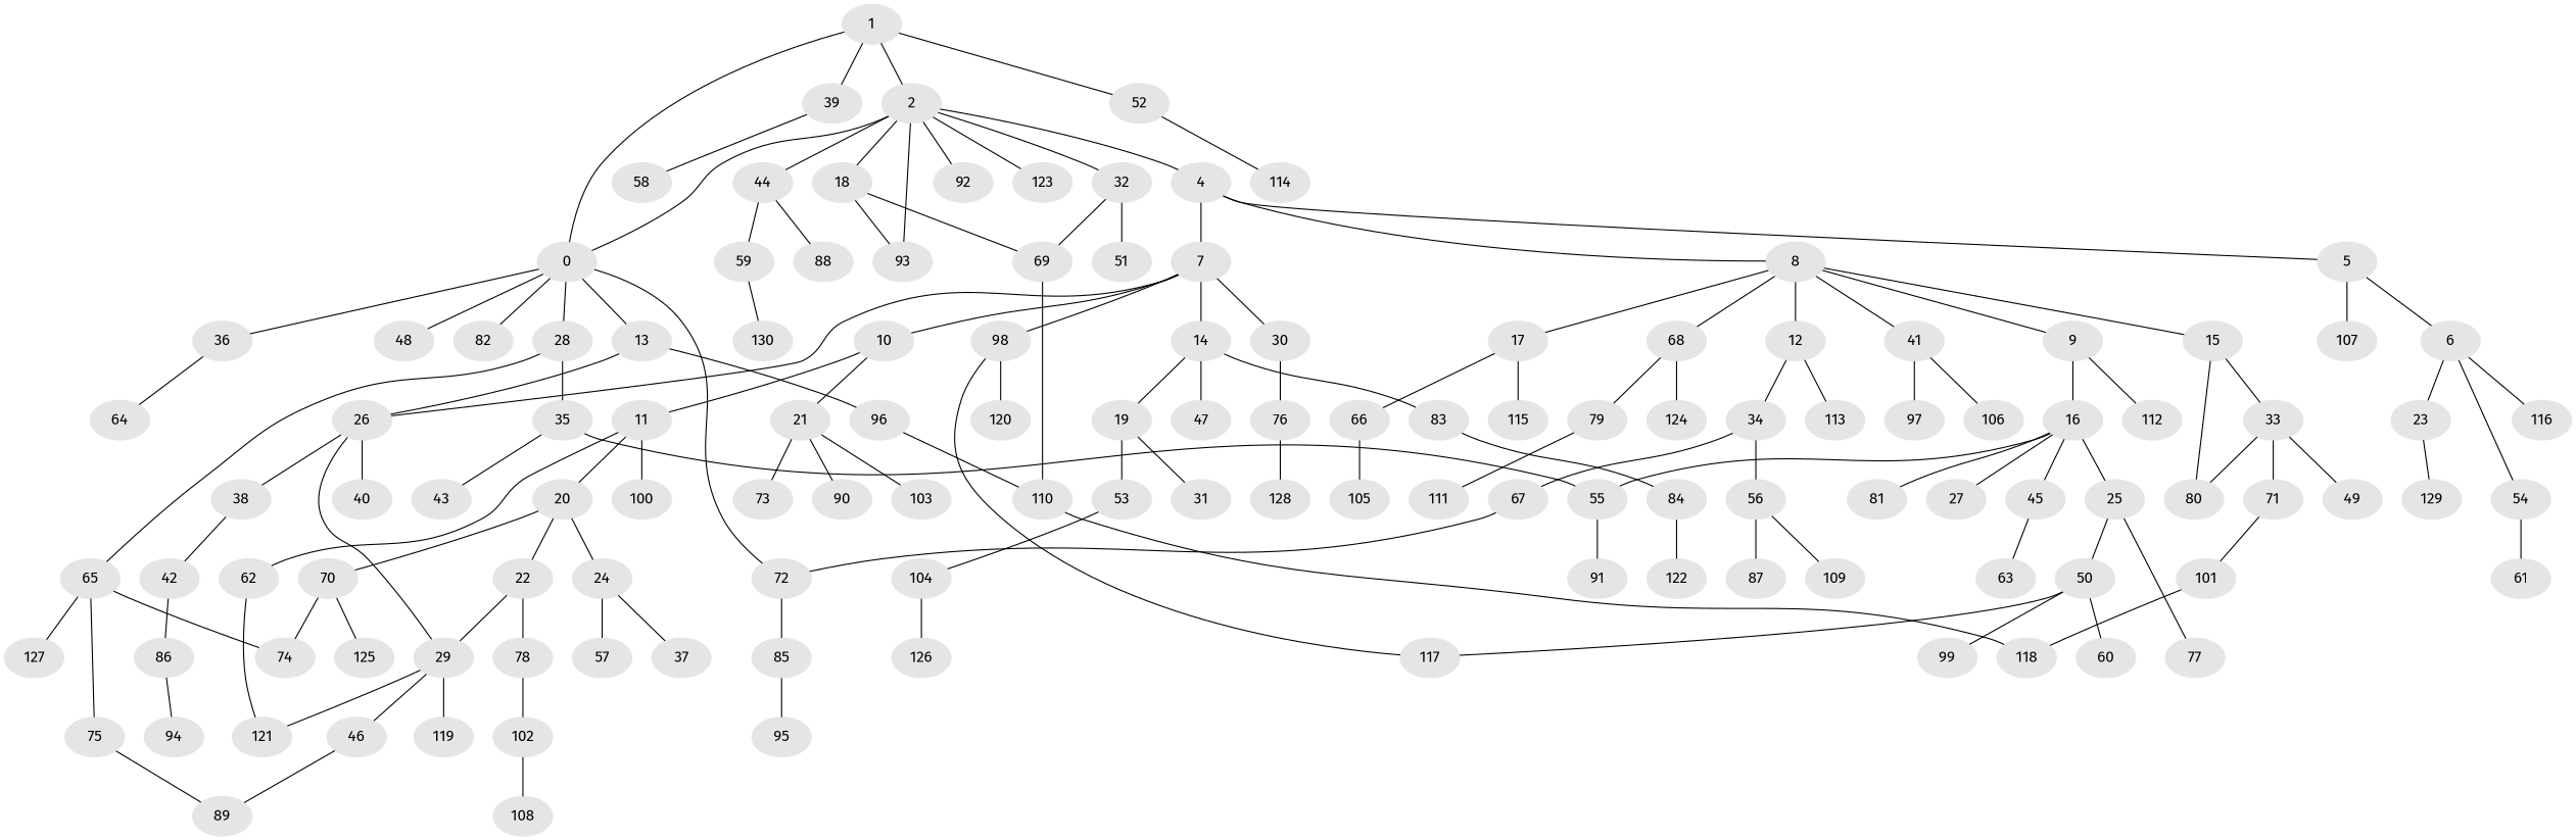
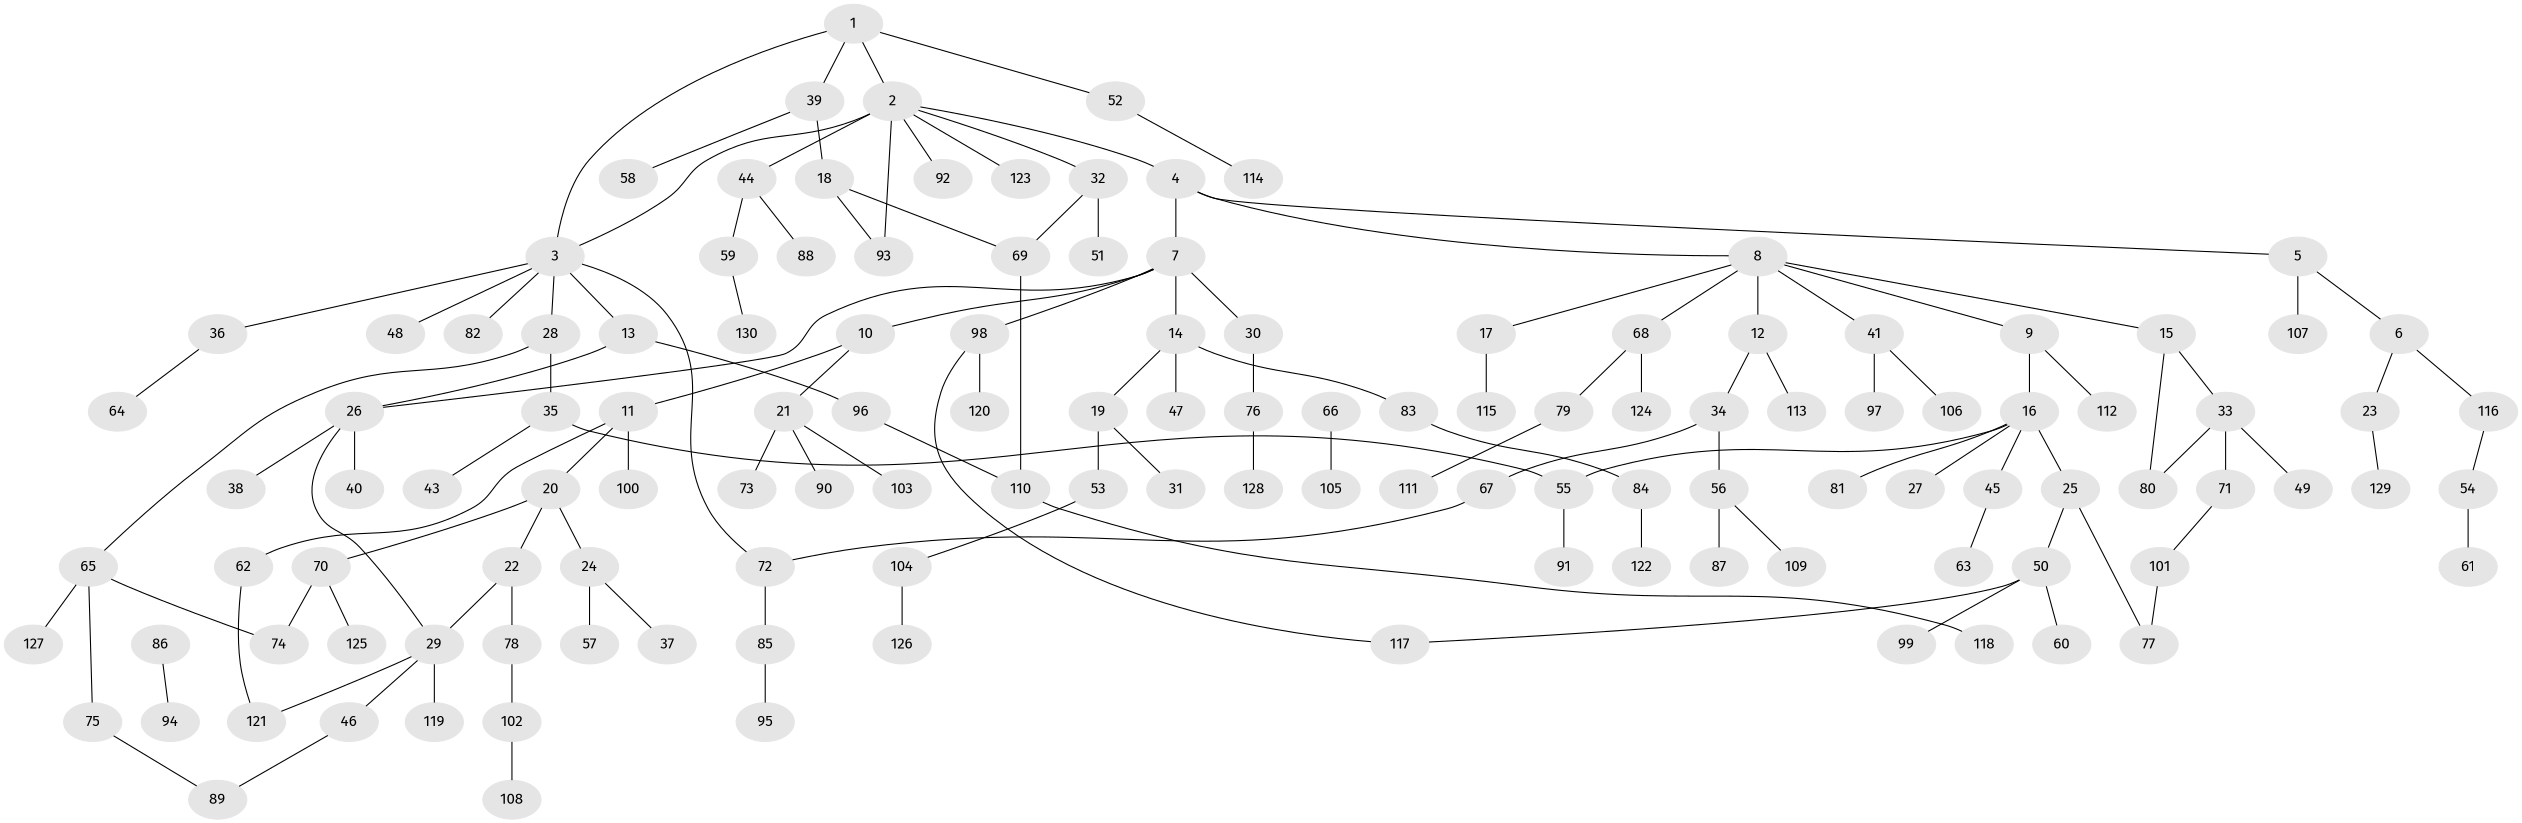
  graph {
    fontname="Fira Sans"
    node [color=gray90 fontname="Fira Sans" style=filled]
    edge [fontname="Fira Sans"]
    1
    2
-   3 [label=0]
+   3
    39
    52
    4
    18
    32
    44
    92
    93
    123
    13
    28
    36
    48
    72
    82
    58
    114
    5
    7
    8
    69
    51
    59
    88
    26
    96
    35
    65
    64
    85
    6
    107
    10
    14
    30
    98
    9
    12
    15
    17
    41
    68
    23
    54
    116
    129
    61
    11
    21
    19
    47
    83
    29
    38
    40
    76
    117
    120
    16
    112
    34
    113
    33
    80
    66
    115
    97
    106
    79
    124
    25
    27
    45
    55
    81
    20
    62
    100
    73
    90
    103
    22
    24
    70
    121
    56
    67
    110
    31
    53
    84
    49
    71
    50
    77
    63
    91
    105
    104
    78
    37
    57
    74
    125
    46
    119
    102
    60
    99
-   42
    43
    75
    127
    89
    128
    101
    87
    109
    86
    94
    130
    126
    111
    118
    95
    108
    122
    1 -- 2
    1 -- 3
    1 -- 39
    1 -- 52
    2 -- 3
    2 -- 4
-   2 -- 18
+   39 -- 18
    2 -- 32
    2 -- 44
    2 -- 92
    2 -- 93
    2 -- 123
    3 -- 13
    3 -- 28
    3 -- 36
    3 -- 48
    3 -- 72
    3 -- 82
    39 -- 58
    52 -- 114
    4 -- 5
    4 -- 7
    4 -- 8
    18 -- 93
    18 -- 69
    32 -- 69
    32 -- 51
    44 -- 59
    44 -- 88
    13 -- 26
    13 -- 96
    28 -- 35
    28 -- 65
    36 -- 64
    72 -- 85
    5 -- 6
    5 -- 107
    7 -- 26
    7 -- 10
    7 -- 14
    7 -- 30
    7 -- 98
    8 -- 9
    8 -- 12
    8 -- 15
    8 -- 17
    8 -- 41
    8 -- 68
    69 -- 110
    59 -- 130
    26 -- 29
    26 -- 38
    26 -- 40
    96 -- 110
    35 -- 55
    35 -- 43
    65 -- 74
    65 -- 75
    65 -- 127
    85 -- 95
    6 -- 23
-   6 -- 54
+   116 -- 54
    6 -- 116
    10 -- 11
    10 -- 21
    14 -- 19
    14 -- 47
    14 -- 83
    30 -- 76
    98 -- 117
    98 -- 120
    9 -- 16
    9 -- 112
    12 -- 34
    12 -- 113
    15 -- 33
    15 -- 80
-   17 -- 66
    17 -- 115
    41 -- 97
    41 -- 106
    68 -- 79
    68 -- 124
    23 -- 129
    54 -- 61
    11 -- 20
    11 -- 62
    11 -- 100
    21 -- 73
    21 -- 90
    21 -- 103
    19 -- 31
    19 -- 53
    83 -- 84
    29 -- 121
    29 -- 46
    29 -- 119
-   38 -- 42
    76 -- 128
    16 -- 25
    16 -- 27
    16 -- 45
    16 -- 55
    16 -- 81
    34 -- 56
    34 -- 67
    33 -- 80
    33 -- 49
    33 -- 71
    66 -- 105
    79 -- 111
    25 -- 50
    25 -- 77
    45 -- 63
    55 -- 91
    20 -- 22
    20 -- 24
    20 -- 70
    62 -- 121
    22 -- 29
    22 -- 78
    24 -- 37
    24 -- 57
    70 -- 74
    70 -- 125
    56 -- 87
    56 -- 109
    67 -- 72
    110 -- 118
    53 -- 104
    84 -- 122
    71 -- 101
    50 -- 117
    50 -- 60
    50 -- 99
    104 -- 126
    78 -- 102
    46 -- 89
    102 -- 108
-   42 -- 86
    75 -- 89
-   101 -- 118
+   101 -- 77
    86 -- 94
  }
